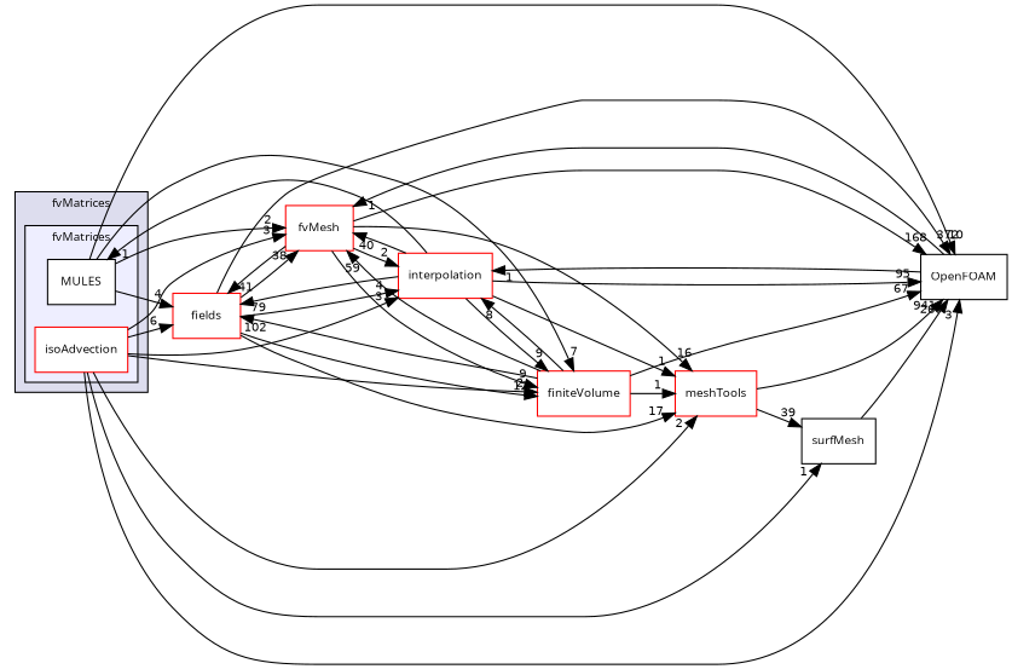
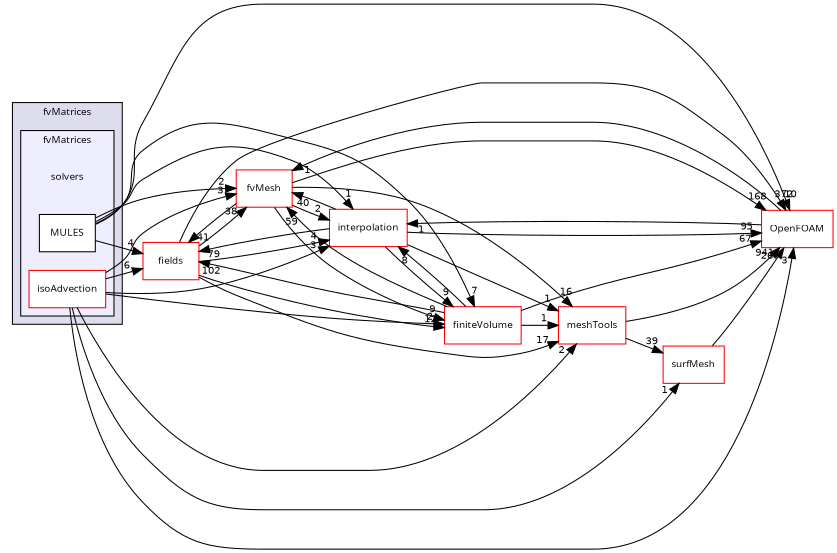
  digraph {
    compound=true
    fontname="Open Sans"
    rankdir=LR
    node [fontname="Open Sans" fontsize=10 shape=box color=red]
    edge [fontname="Open Sans" headlabel=1 labeldistance=1.5 labelfontname=Helvetica labelfontsize=10]
+   n1 [label=solvers shape=plaintext color=""]
    n2 [fillcolor=white label=isoAdvection style=filled]
    n3 [color=black fillcolor=white label=MULES style=filled]
    n4 [label=fields]
    n5 [label=fvMesh]
-   n6 [color=black label=OpenFOAM]
-   n7 [color=black label=surfMesh]
+   n6 [label=OpenFOAM]
+   n7 [label=surfMesh]
    n8 [label=meshTools]
    n9 [label=finiteVolume]
    n10 [label=interpolation]
    subgraph cluster_1 {
      bgcolor="#ddddee"
      fontsize=10
      label=fvMatrices
      pencolor=black
      subgraph cluster_2 {
        bgcolor="#eeeeff"
        fontsize=10
        label=fvMatrices
        pencolor=black
+       n1
        n2
        n3
      }
    }
    n2 -> n4 [headlabel=6]
    n2 -> n5 [headlabel=3]
    n2 -> n6 [headlabel=3]
    n2 -> n7
    n2 -> n8 [headlabel=2]
    n2 -> n9 [headlabel=2]
    n2 -> n10 [headlabel=3]
    n3 -> n4 [headlabel=4]
    n3 -> n5 [headlabel=2]
    n3 -> n6 [headlabel=10]
    n3 -> n9 [headlabel=7]
-   n10 -> n3
+   n3 -> n10
    n4 -> n5 [headlabel=38]
    n4 -> n6 [headlabel=372]
    n4 -> n8 [headlabel=17]
    n4 -> n9 [headlabel=12]
    n4 -> n10 [headlabel=4]
    n5 -> n4 [headlabel=41]
    n5 -> n6 [headlabel=168]
    n5 -> n8 [headlabel=16]
    n5 -> n9 [headlabel=9]
    n5 -> n10 [headlabel=2]
    n6 -> n5
    n6 -> n10
    n7 -> n6 [headlabel=267]
    n8 -> n6 [headlabel=941]
    n8 -> n7 [headlabel=39]
    n9 -> n4 [headlabel=102]
    n9 -> n5 [headlabel=59]
    n9 -> n6 [headlabel=67]
    n9 -> n8
    n9 -> n10 [headlabel=8]
    n10 -> n4 [headlabel=79]
    n10 -> n5 [headlabel=40]
    n10 -> n6 [headlabel=95]
    n10 -> n8
    n10 -> n9 [headlabel=9]
  }
